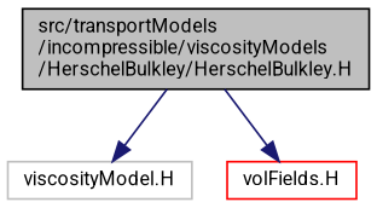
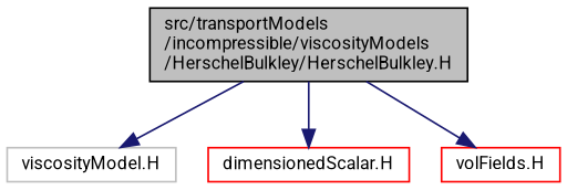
  digraph {
    fontname=Roboto
    node [color=red fontname=Roboto fontsize=10 shape=record]
    edge [color=midnightblue fontname=Roboto fontsize=10 labelfontname=Helvetica labelfontsize=10 style=solid]
    n1 [color=black fillcolor=grey75 fontcolor=black height=0.2 label="src/transportModels\l/incompressible/viscosityModels\l/HerschelBulkley/HerschelBulkley.H" style=filled width=0.4]
    n2 [color=grey75 height=0.2 label="viscosityModel.H" width=0.4]
+   n3 [height=0.2 label="dimensionedScalar.H" width=0.4]
    n4 [height=0.2 label="volFields.H" width=0.4]
    n1 -> n2
+   n1 -> n3
    n1 -> n4
  }
